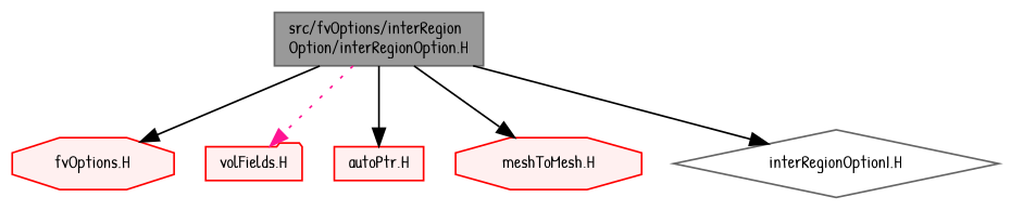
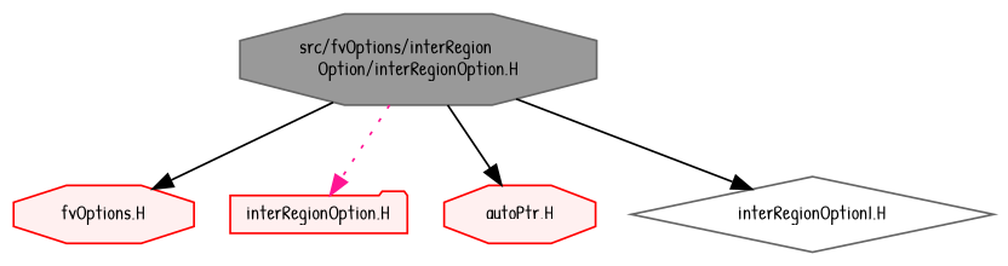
  digraph {
    fontname="Patrick Hand"
    node [color=red fillcolor="#FFF0F0" fontname="Patrick Hand" fontsize=10 shape=box style=filled]
    edge [color=black fontname="Patrick Hand" fontsize=10 labelfontname=Helvetica labelfontsize=10 style=solid]
-   n1 [color=gray40 fillcolor=grey60 fontcolor=black height=0.2 label="src/fvOptions/interRegion\lOption/interRegionOption.H" width=0.4]
+   n1 [color=gray40 fillcolor=grey60 fontcolor=black height=0.2 label="src/fvOptions/interRegion\lOption/interRegionOption.H" shape=octagon width=0.4]
    n2 [height=0.2 label="fvOptions.H" shape=octagon width=0.4]
-   n3 [height=0.2 label="volFields.H" shape=folder width=0.4]
-   n4 [height=0.2 label="autoPtr.H" width=0.4]
-   n5 [height=0.2 label="meshToMesh.H" shape=octagon width=0.4]
+   n3 [height=0.2 label="interRegionOption.H" shape=folder width=0.4]
+   n4 [height=0.2 label="autoPtr.H" shape=octagon width=0.4]
    n6 [color=grey40 fillcolor=white height=0.2 label="interRegionOptionI.H" shape=diamond width=0.4]
    n1 -> n2
    n1 -> n3 [color=deeppink style=dotted]
    n1 -> n4
-   n1 -> n5
    n1 -> n6
  }
